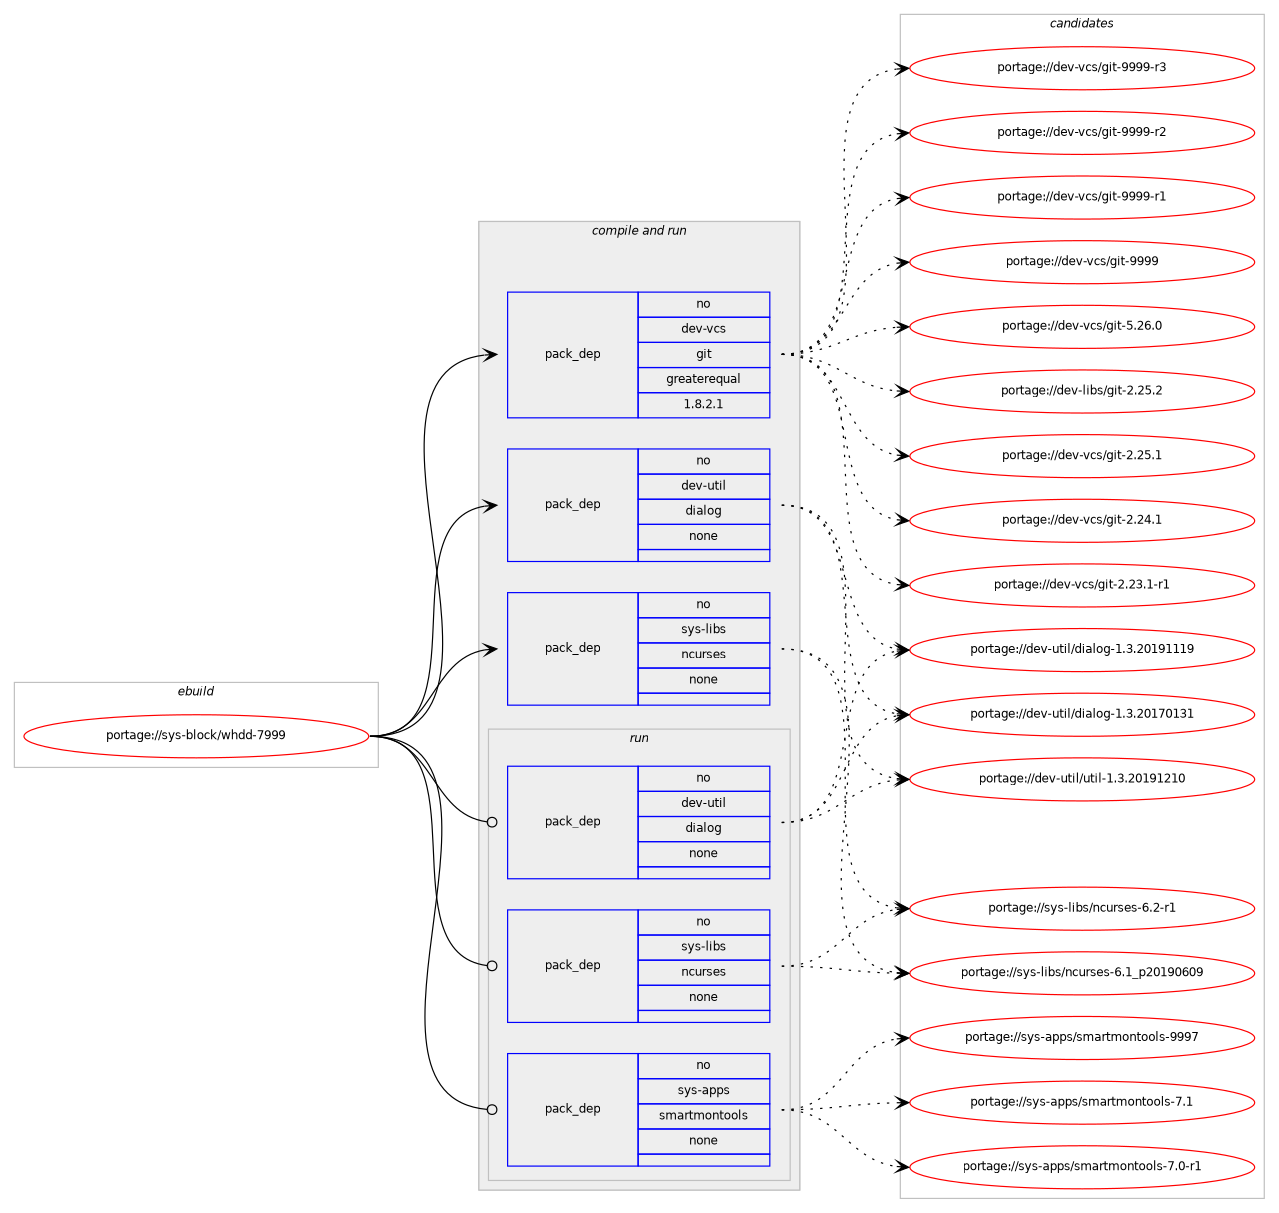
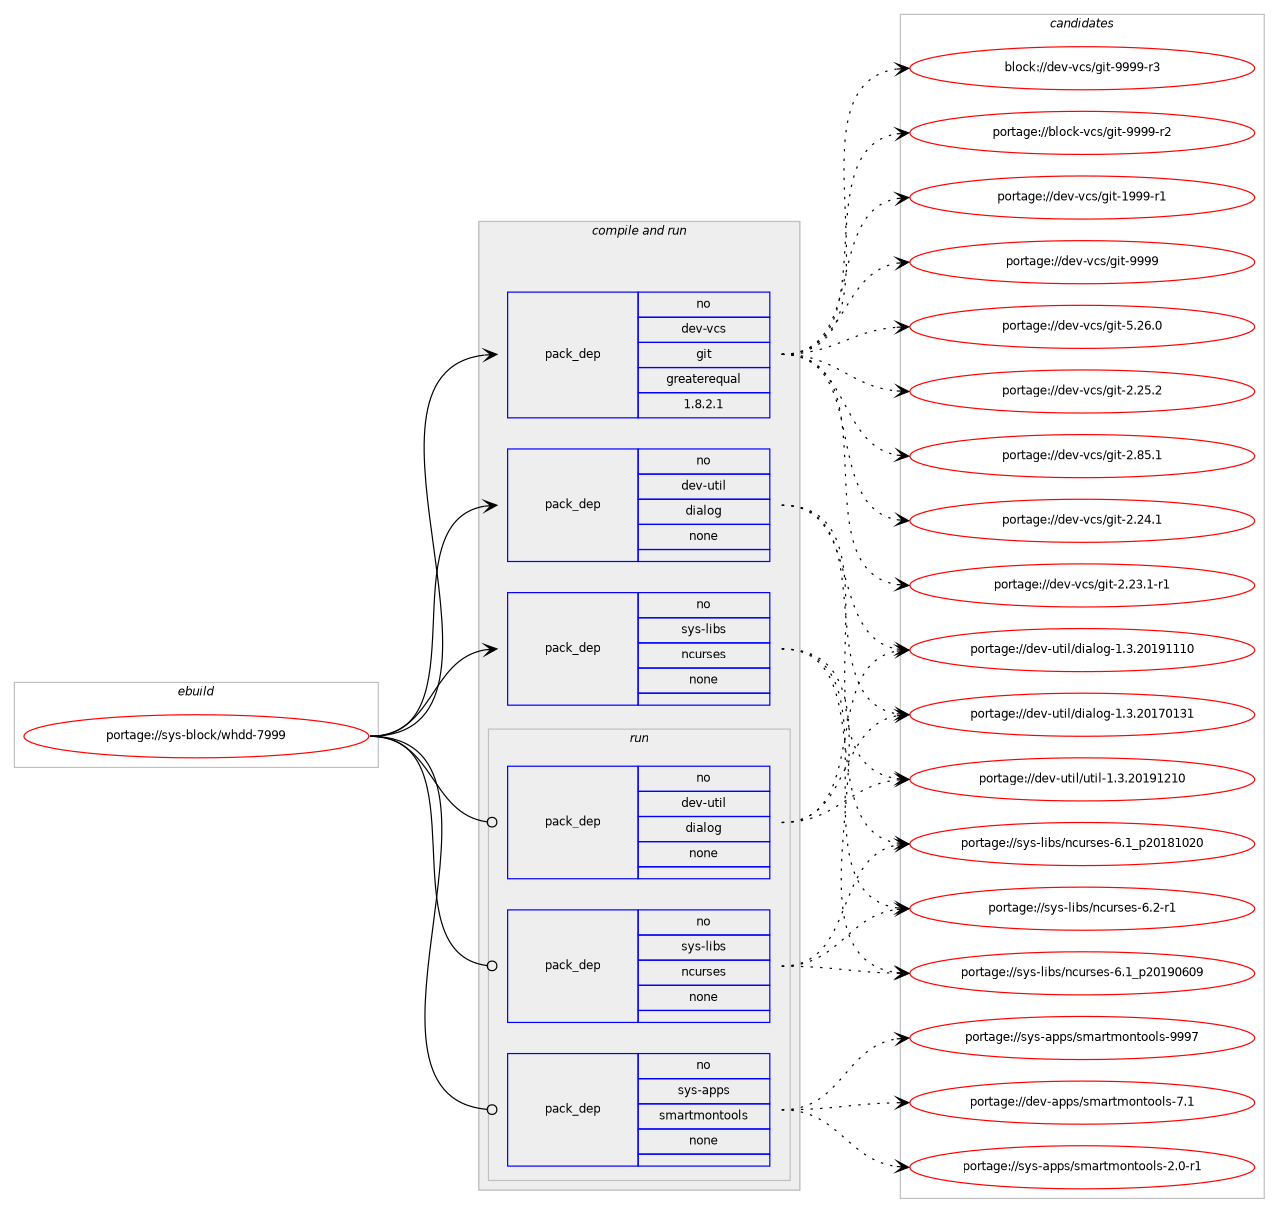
  digraph {
    compound=true
    concentrate=true
    fontname=Helvetica
    fontsize=10
    newrank=true
    rankdir=LR
    ranksep=1.5
    node [color=red fontname=Helvetica fontsize=10]
    edge [arrowhead=vee headport=w style=dotted tailport=e weight=100]
    n1 [label="portage://sys-block/whdd-7999" width=4]
    n2 [color=blue label=<<TABLE BORDER="0" CELLBORDER="1" CELLSPACING="0" CELLPADDING="4" WIDTH="220"><TR><TD ROWSPAN="6" CELLPADDING="30">pack_dep</TD></TR><TR><TD WIDTH="110">no</TD></TR><TR><TD>dev-util</TD></TR><TR><TD>dialog</TD></TR><TR><TD>none</TD></TR><TR><TD></TD></TR></TABLE>> shape=none]
    n3 [color=blue label=<<TABLE BORDER="0" CELLBORDER="1" CELLSPACING="0" CELLPADDING="4" WIDTH="220"><TR><TD ROWSPAN="6" CELLPADDING="30">pack_dep</TD></TR><TR><TD WIDTH="110">no</TD></TR><TR><TD>dev-vcs</TD></TR><TR><TD>git</TD></TR><TR><TD>greaterequal</TD></TR><TR><TD>1.8.2.1</TD></TR></TABLE>> shape=none]
    n4 [color=blue label=<<TABLE BORDER="0" CELLBORDER="1" CELLSPACING="0" CELLPADDING="4" WIDTH="220"><TR><TD ROWSPAN="6" CELLPADDING="30">pack_dep</TD></TR><TR><TD WIDTH="110">no</TD></TR><TR><TD>sys-libs</TD></TR><TR><TD>ncurses</TD></TR><TR><TD>none</TD></TR><TR><TD></TD></TR></TABLE>> shape=none]
    n5 [color=blue label=<<TABLE BORDER="0" CELLBORDER="1" CELLSPACING="0" CELLPADDING="4" WIDTH="220"><TR><TD ROWSPAN="6" CELLPADDING="30">pack_dep</TD></TR><TR><TD WIDTH="110">no</TD></TR><TR><TD>dev-util</TD></TR><TR><TD>dialog</TD></TR><TR><TD>none</TD></TR><TR><TD></TD></TR></TABLE>> shape=none]
    n6 [color=blue label=<<TABLE BORDER="0" CELLBORDER="1" CELLSPACING="0" CELLPADDING="4" WIDTH="220"><TR><TD ROWSPAN="6" CELLPADDING="30">pack_dep</TD></TR><TR><TD WIDTH="110">no</TD></TR><TR><TD>sys-apps</TD></TR><TR><TD>smartmontools</TD></TR><TR><TD>none</TD></TR><TR><TD></TD></TR></TABLE>> shape=none]
    n7 [color=blue label=<<TABLE BORDER="0" CELLBORDER="1" CELLSPACING="0" CELLPADDING="4" WIDTH="220"><TR><TD ROWSPAN="6" CELLPADDING="30">pack_dep</TD></TR><TR><TD WIDTH="110">no</TD></TR><TR><TD>sys-libs</TD></TR><TR><TD>ncurses</TD></TR><TR><TD>none</TD></TR><TR><TD></TD></TR></TABLE>> shape=none]
    n8 [label="portage://dev-util/util-1.3.20191210" width=4]
-   n9 [label="portage://dev-util/dialog-1.3.20191119" width=4]
+   n9 [label="portage://dev-util/dialog-1.3.20191110" width=4]
    n10 [label="portage://dev-util/dialog-1.3.20170131" width=4]
-   n11 [label="portage://dev-vcs/git-9999-r3" width=4]
-   n12 [label="portage://dev-vcs/git-9999-r2" width=4]
-   n13 [label="portage://dev-vcs/git-9999-r1" width=4]
+   n11 [label="block://dev-vcs/git-9999-r3" width=4]
+   n12 [label="portage://block-vcs/git-9999-r2" width=4]
+   n13 [label="portage://dev-vcs/git-1999-r1" width=4]
    n14 [label="portage://dev-vcs/git-9999" width=4]
    n15 [label="portage://dev-vcs/git-5.26.0" width=4]
-   n16 [label="portage://dev-libs/git-2.25.2" width=4]
-   n17 [label="portage://dev-vcs/git-2.25.1" width=4]
+   n16 [label="portage://dev-vcs/git-2.25.2" width=4]
+   n17 [label="portage://dev-vcs/git-2.85.1" width=4]
    n18 [label="portage://dev-vcs/git-2.24.1" width=4]
    n19 [label="portage://dev-vcs/git-2.23.1-r1" width=4]
    n20 [label="portage://sys-libs/ncurses-6.2-r1" width=4]
    n21 [label="portage://sys-libs/ncurses-6.1_p20190609" width=4]
+   n22 [label="portage://sys-libs/ncurses-6.1_p20181020" width=4]
    n23 [label="portage://sys-apps/smartmontools-9997" width=4]
-   n24 [label="portage://sys-apps/smartmontools-7.1" width=4]
-   n25 [label="portage://sys-apps/smartmontools-7.0-r1" width=4]
+   n24 [label="portage://dev-apps/smartmontools-7.1" width=4]
+   n25 [label="portage://sys-apps/smartmontools-2.0-r1" width=4]
    subgraph cluster_1 {
      color=gray
      label=<<i>ebuild</i>>
      rank=same
      n1
    }
    subgraph cluster_2 {
      color=gray
      label=<<i>dependencies</i>>
      subgraph cluster_3 {
        color=gray
        fillcolor="#eeeeee"
        label=<<i>compile</i>>
        style=filled
        subgraph sub_4 {
          color=gray
          fillcolor="#eeeeee"
          label=<<i>compile</i>>
          style=filled
          n2
        }
        subgraph sub_5 {
          color=gray
          fillcolor="#eeeeee"
          label=<<i>compile</i>>
          style=filled
          n3
        }
        subgraph sub_6 {
          color=gray
          fillcolor="#eeeeee"
          label=<<i>compile</i>>
          style=filled
          n4
        }
      }
      subgraph cluster_7 {
        color=gray
        fillcolor="#eeeeee"
        label=<<i>compile and run</i>>
        style=filled
      }
      subgraph cluster_8 {
        color=gray
        fillcolor="#eeeeee"
        label=<<i>run</i>>
        style=filled
        subgraph sub_9 {
          color=gray
          fillcolor="#eeeeee"
          label=<<i>run</i>>
          style=filled
          n5
        }
        subgraph sub_10 {
          color=gray
          fillcolor="#eeeeee"
          label=<<i>run</i>>
          style=filled
          n6
        }
        subgraph sub_11 {
          color=gray
          fillcolor="#eeeeee"
          label=<<i>run</i>>
          style=filled
          n7
        }
      }
    }
    subgraph cluster_12 {
      color=gray
      label=<<i>candidates</i>>
      rank=same
      subgraph sub_13 {
        color=black
        label=<<i>candidates</i>>
        nodesep=1
        rank=same
        n8
        n9
        n10
      }
      subgraph sub_14 {
        color=black
        label=<<i>candidates</i>>
        nodesep=1
        rank=same
        n11
        n12
        n13
        n14
        n15
        n16
        n17
        n18
        n19
      }
      subgraph sub_15 {
        color=black
        label=<<i>candidates</i>>
        nodesep=1
        rank=same
        n20
        n21
+       n22
      }
      subgraph sub_16 {
        color=black
        label=<<i>candidates</i>>
        nodesep=1
        rank=same
        n8
        n9
        n10
      }
      subgraph sub_17 {
        color=black
        label=<<i>candidates</i>>
        nodesep=1
        rank=same
        n23
        n24
        n25
      }
      subgraph sub_18 {
        color=black
        label=<<i>candidates</i>>
        nodesep=1
        rank=same
        n20
        n21
+       n22
      }
    }
    n1 -> n2 [style=solid weight=20]
    n1 -> n3 [style=solid weight=20]
    n1 -> n4 [style=solid weight=20]
    n1 -> n5 [arrowhead=odot style=solid weight=20]
    n1 -> n6 [arrowhead=odot style=solid weight=20]
    n1 -> n7 [arrowhead=odot style=solid weight=20]
    n2 -> n8
    n2 -> n9
    n2 -> n10
    n3 -> n11
    n3 -> n12
    n3 -> n13
    n3 -> n14
    n3 -> n15
    n3 -> n16
    n3 -> n17
    n3 -> n18
    n3 -> n19
    n4 -> n20
    n4 -> n21
+   n4 -> n22
    n5 -> n8
    n5 -> n9
    n5 -> n10
    n6 -> n23
    n6 -> n24
    n6 -> n25
    n7 -> n20
    n7 -> n21
+   n7 -> n22
  }
